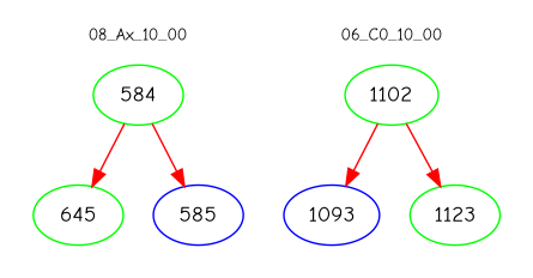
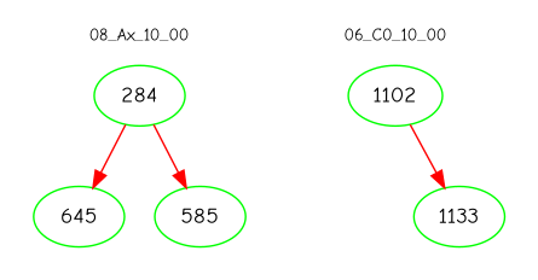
  digraph {
    fontname="Comic Neue"
    node [color=green fontname="Comic Neue"]
    edge [color=red fontname="Comic Neue"]
-   n1 [label=584]
+   n1 [label=284]
    n2 [label=645]
-   n3 [color=blue label=585]
+   n3 [label=585]
    n4 [label=1102]
-   n5 [color=blue label=1093]
-   n6 [label=1123]
+   n6 [label=1133]
    subgraph cluster_1 {
      color=white
      fontsize=10
      label="08_Ax_10_00"
      n1
      n2
      n3
    }
    subgraph cluster_2 {
      color=white
      fontsize=10
      label="06_C0_10_00"
      n4
-     n5
      n6
    }
    n1 -> n2
    n1 -> n3
-   n4 -> n5
    n4 -> n6
  }
